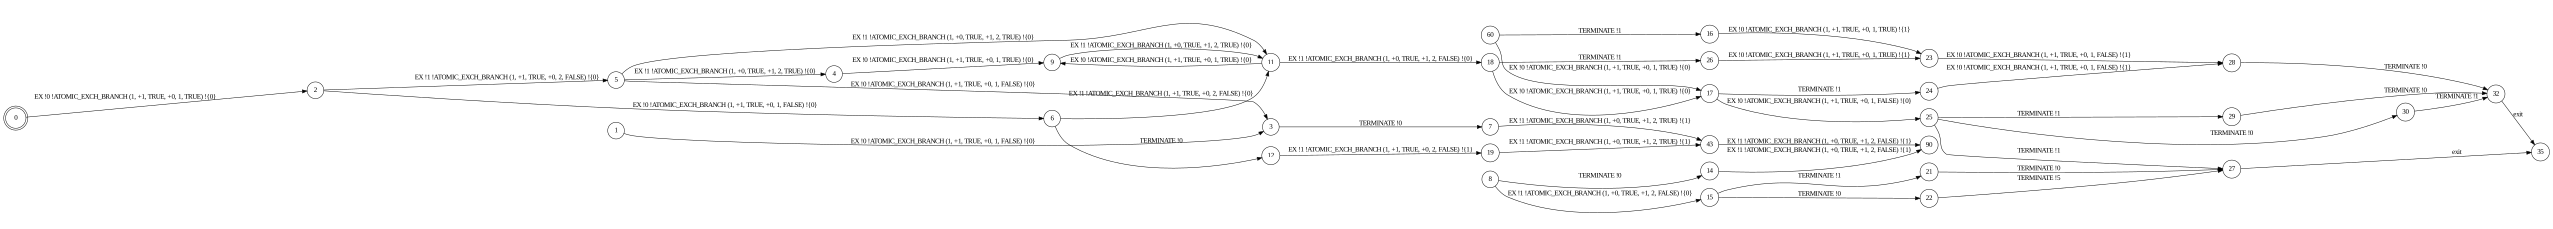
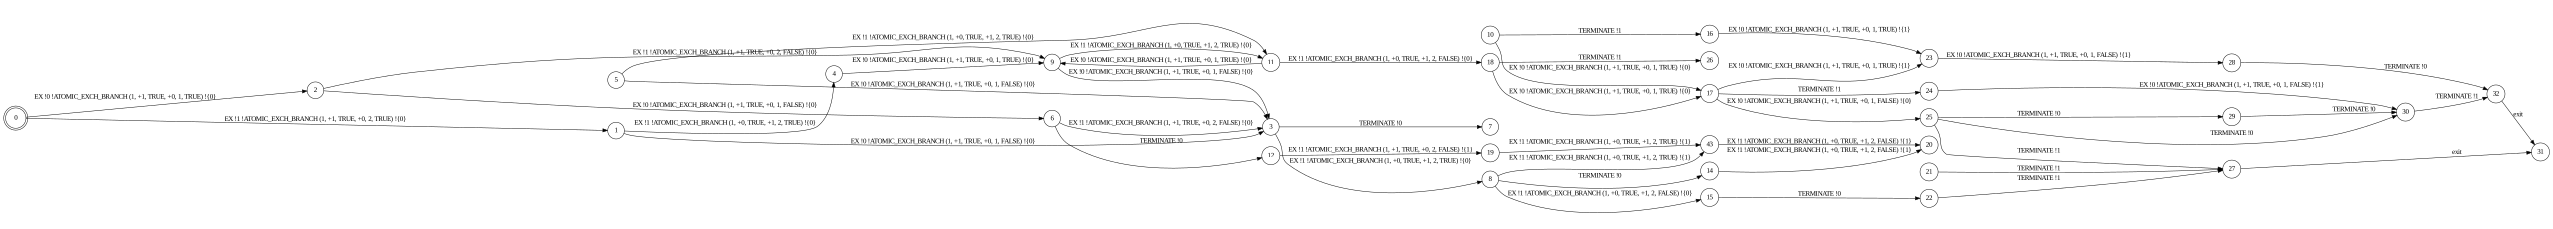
  digraph {
    fontname="Liberation Serif"
    rankdir=LR
    node [fontname="Liberation Serif" shape=circle]
    edge [fontname="Liberation Serif"]
    0 [peripheries=2]
    1
    2
    3
    4
    5
    6
    7
    8
    9
    11
    12
    n13 [label=43]
    14
    15
-   10 [label=60]
+   10
    16
    17
    18
    19
-   20 [label=90]
+   20
    21
    22
    23
    24
    25
    26
    27
    28
    29
    30
-   31 [label=35]
+   31
    32
+   0 -> 1 [label="EX !1 !ATOMIC_EXCH_BRANCH (1, +1, TRUE, +0, 2, TRUE) !{0}"]
    0 -> 2 [label="EX !0 !ATOMIC_EXCH_BRANCH (1, +1, TRUE, +0, 1, TRUE) !{0}"]
    1 -> 3 [label="EX !0 !ATOMIC_EXCH_BRANCH (1, +1, TRUE, +0, 1, FALSE) !{0}"]
-   5 -> 4 [label="EX !1 !ATOMIC_EXCH_BRANCH (1, +0, TRUE, +1, 2, TRUE) !{0}"]
-   2 -> 5 [label="EX !1 !ATOMIC_EXCH_BRANCH (1, +1, TRUE, +0, 2, FALSE) !{0}"]
+   1 -> 4 [label="EX !1 !ATOMIC_EXCH_BRANCH (1, +0, TRUE, +1, 2, TRUE) !{0}"]
+   2 -> 9 [label="EX !1 !ATOMIC_EXCH_BRANCH (1, +1, TRUE, +0, 2, FALSE) !{0}"]
    2 -> 6 [label="EX !0 !ATOMIC_EXCH_BRANCH (1, +1, TRUE, +0, 1, FALSE) !{0}"]
    3 -> 7 [label="TERMINATE !0"]
+   3 -> 8 [label="EX !1 !ATOMIC_EXCH_BRANCH (1, +0, TRUE, +1, 2, TRUE) !{0}"]
    4 -> 9 [label="EX !0 !ATOMIC_EXCH_BRANCH (1, +1, TRUE, +0, 1, TRUE) !{0}"]
    5 -> 3 [label="EX !0 !ATOMIC_EXCH_BRANCH (1, +1, TRUE, +0, 1, FALSE) !{0}"]
    5 -> 11 [label="EX !1 !ATOMIC_EXCH_BRANCH (1, +0, TRUE, +1, 2, TRUE) !{0}"]
-   6 -> 11 [label="EX !1 !ATOMIC_EXCH_BRANCH (1, +1, TRUE, +0, 2, FALSE) !{0}"]
+   6 -> 3 [label="EX !1 !ATOMIC_EXCH_BRANCH (1, +1, TRUE, +0, 2, FALSE) !{0}"]
    6 -> 12 [label="TERMINATE !0"]
-   7 -> n13 [label="EX !1 !ATOMIC_EXCH_BRANCH (1, +0, TRUE, +1, 2, TRUE) !{1}"]
+   8 -> n13 [label="EX !1 !ATOMIC_EXCH_BRANCH (1, +0, TRUE, +1, 2, TRUE) !{1}"]
    8 -> 14 [label="TERMINATE !0"]
    8 -> 15 [label="EX !1 !ATOMIC_EXCH_BRANCH (1, +0, TRUE, +1, 2, FALSE) !{0}"]
+   9 -> 3 [label="EX !0 !ATOMIC_EXCH_BRANCH (1, +1, TRUE, +0, 1, FALSE) !{0}"]
    9 -> 11 [label="EX !1 !ATOMIC_EXCH_BRANCH (1, +0, TRUE, +1, 2, TRUE) !{0}"]
    11 -> 9 [label="EX !0 !ATOMIC_EXCH_BRANCH (1, +1, TRUE, +0, 1, TRUE) !{0}"]
    11 -> 18 [label="EX !1 !ATOMIC_EXCH_BRANCH (1, +0, TRUE, +1, 2, FALSE) !{0}"]
    12 -> 19 [label="EX !1 !ATOMIC_EXCH_BRANCH (1, +1, TRUE, +0, 2, FALSE) !{1}"]
    n13 -> 20 [label="EX !1 !ATOMIC_EXCH_BRANCH (1, +0, TRUE, +1, 2, FALSE) !{1}"]
    14 -> 20 [label="EX !1 !ATOMIC_EXCH_BRANCH (1, +0, TRUE, +1, 2, FALSE) !{1}"]
-   15 -> 21 [label="TERMINATE !1"]
    15 -> 22 [label="TERMINATE !0"]
    10 -> 16 [label="TERMINATE !1"]
    10 -> 17 [label="EX !0 !ATOMIC_EXCH_BRANCH (1, +1, TRUE, +0, 1, TRUE) !{0}"]
    16 -> 23 [label="EX !0 !ATOMIC_EXCH_BRANCH (1, +1, TRUE, +0, 1, TRUE) !{1}"]
    17 -> 24 [label="TERMINATE !1"]
    17 -> 25 [label="EX !0 !ATOMIC_EXCH_BRANCH (1, +1, TRUE, +0, 1, FALSE) !{0}"]
    18 -> 17 [label="EX !0 !ATOMIC_EXCH_BRANCH (1, +1, TRUE, +0, 1, TRUE) !{0}"]
    18 -> 26 [label="TERMINATE !1"]
    19 -> n13 [label="EX !1 !ATOMIC_EXCH_BRANCH (1, +0, TRUE, +1, 2, TRUE) !{1}"]
-   21 -> 27 [label="TERMINATE !0"]
-   22 -> 27 [label="TERMINATE !5"]
+   21 -> 27 [label="TERMINATE !1"]
+   22 -> 27 [label="TERMINATE !1"]
    23 -> 28 [label="EX !0 !ATOMIC_EXCH_BRANCH (1, +1, TRUE, +0, 1, FALSE) !{1}"]
-   24 -> 28 [label="EX !0 !ATOMIC_EXCH_BRANCH (1, +1, TRUE, +0, 1, FALSE) !{1}"]
+   24 -> 30 [label="EX !0 !ATOMIC_EXCH_BRANCH (1, +1, TRUE, +0, 1, FALSE) !{1}"]
    25 -> 27 [label="TERMINATE !1"]
-   25 -> 29 [label="TERMINATE !1"]
+   25 -> 29 [label="TERMINATE !0"]
    25 -> 30 [label="TERMINATE !0"]
-   26 -> 23 [label="EX !0 !ATOMIC_EXCH_BRANCH (1, +1, TRUE, +0, 1, TRUE) !{1}"]
+   17 -> 23 [label="EX !0 !ATOMIC_EXCH_BRANCH (1, +1, TRUE, +0, 1, TRUE) !{1}"]
    27 -> 31 [label=exit]
    28 -> 32 [label="TERMINATE !0"]
-   29 -> 32 [label="TERMINATE !0"]
+   29 -> 30 [label="TERMINATE !0"]
    30 -> 32 [label="TERMINATE !1"]
    32 -> 31 [label=exit]
  }
